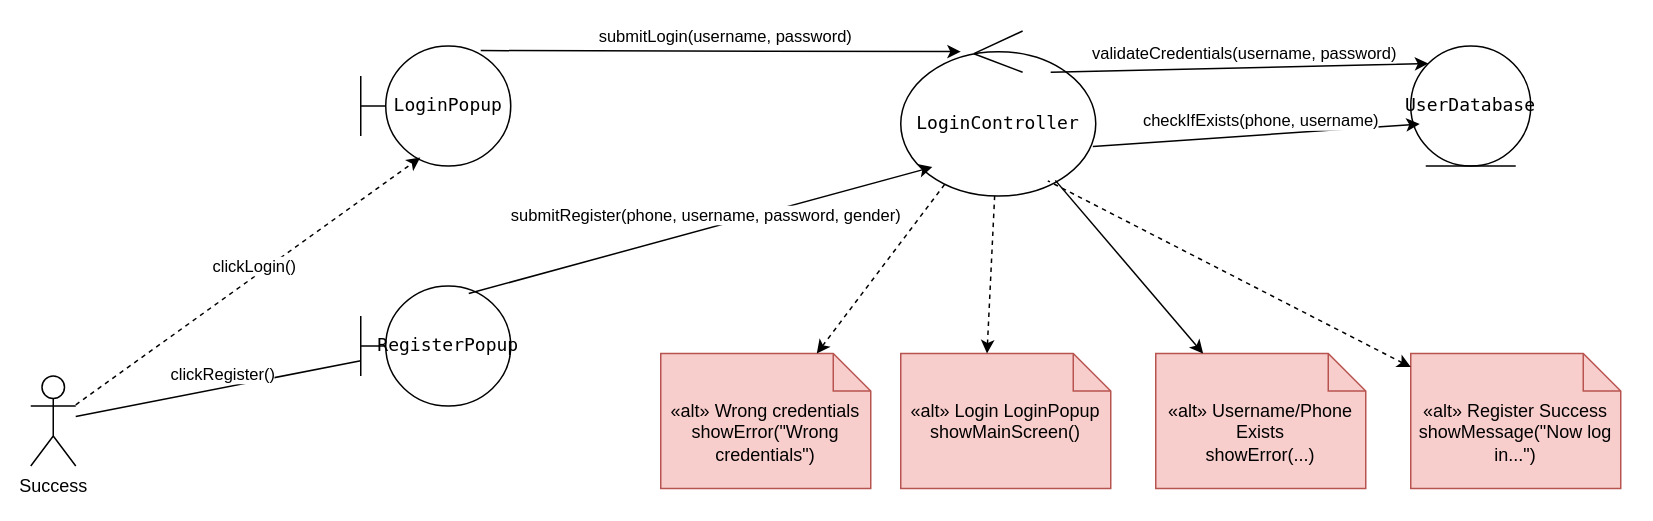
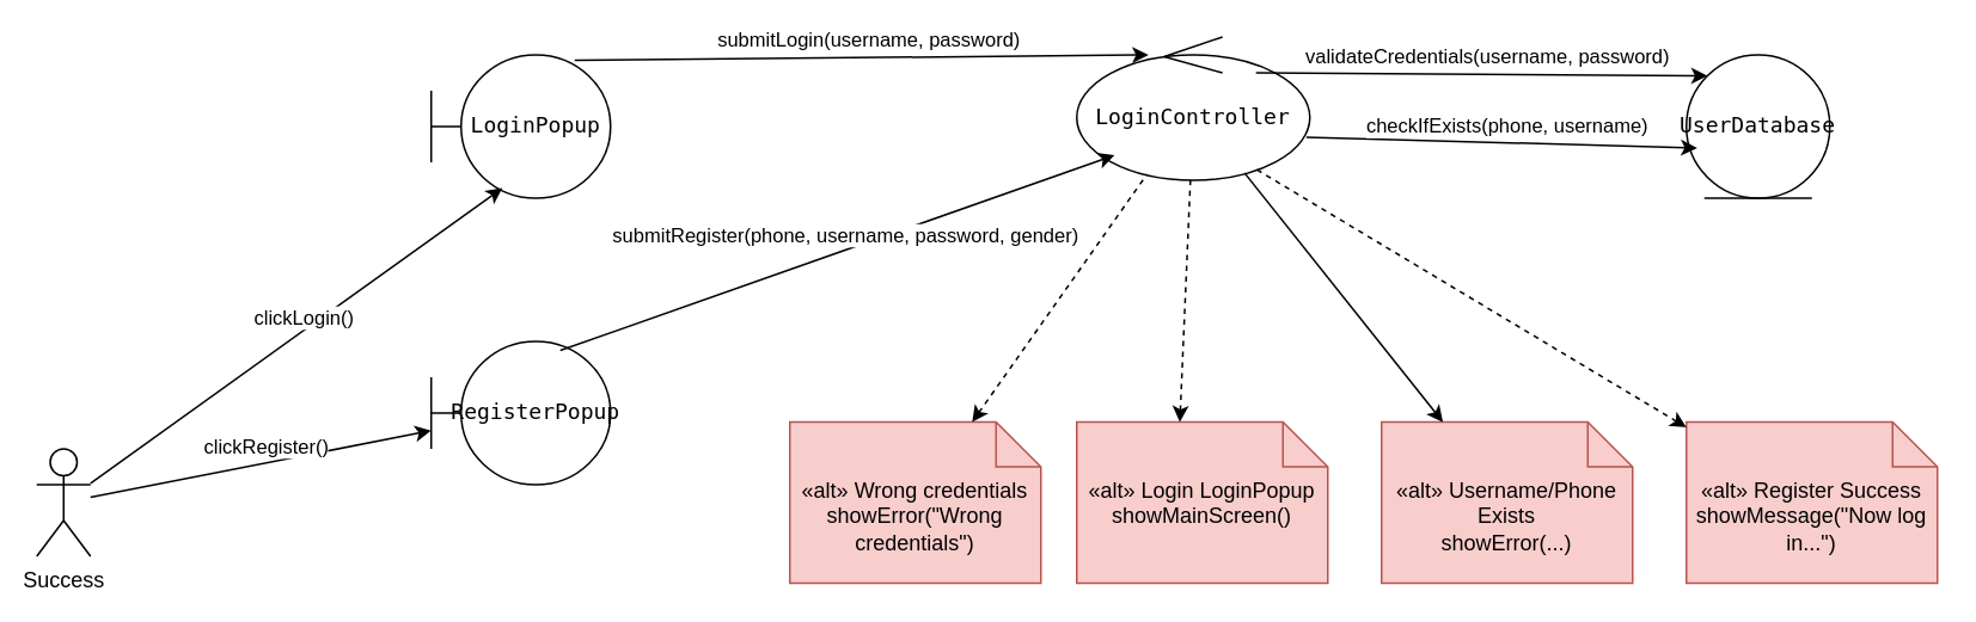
  <mxCell id="0" />
  <mxCell id="1" parent="0" />
  <mxCell id="2" value="Success" style="shape=umlActor;verticalLabelPosition=bottom;verticalAlign=top;html=1;" vertex="1" parent="1"><mxGeometry x="20" y="250" width="30" height="60" as="geometry" /></mxCell>
  <mxCell id="3" value="&lt;code data-end=&quot;431&quot; data-start=&quot;419&quot;&gt;LoginPopup&lt;/code&gt;" style="shape=umlBoundary;whiteSpace=wrap;html=1;" vertex="1" parent="1"><mxGeometry x="240" width="100" height="80" as="geometry" y="30" /></mxCell>
  <mxCell id="4" value="&lt;code data-end=&quot;510&quot; data-start=&quot;495&quot;&gt;RegisterPopup&lt;/code&gt;" style="shape=umlBoundary;whiteSpace=wrap;html=1;" vertex="1" parent="1"><mxGeometry x="240" y="190" width="100" height="80" as="geometry" /></mxCell>
- <mxCell id="5" value="&lt;code data-end=&quot;595&quot; data-start=&quot;578&quot;&gt;LoginController&lt;/code&gt;" style="ellipse;shape=umlControl;whiteSpace=wrap;html=1;" vertex="1" parent="1"><mxGeometry x="600" y="20" width="130" height="110" as="geometry" /></mxCell>
+ <mxCell id="5" value="&lt;code data-end=&quot;595&quot; data-start=&quot;578&quot;&gt;LoginController&lt;/code&gt;" style="ellipse;shape=umlControl;whiteSpace=wrap;html=1;" vertex="1" parent="1"><mxGeometry x="600" y="20" width="130" height="80" as="geometry" /></mxCell>
  <mxCell id="6" value="&lt;code data-end=&quot;690&quot; data-start=&quot;676&quot;&gt;UserDatabase&lt;/code&gt;" style="ellipse;shape=umlEntity;whiteSpace=wrap;html=1;" vertex="1" parent="1"><mxGeometry x="940" width="80" height="80" as="geometry" y="30" /></mxCell>
- <mxCell id="7" value="" style="endArrow=classic;html=1;rounded=0;entryX=0.397;entryY=0.929;entryDx=0;entryDy=0;entryPerimeter=0;dashed=1;" edge="1" parent="1" source="2" target="3"><mxGeometry width="50" height="50" relative="1" as="geometry"><mxPoint x="450" y="604" as="sourcePoint" /><mxPoint x="689" y="390" as="targetPoint" /></mxGeometry></mxCell>
+ <mxCell id="7" value="" style="endArrow=classic;html=1;rounded=0;entryX=0.397;entryY=0.929;entryDx=0;entryDy=0;entryPerimeter=0;" edge="1" parent="1" source="2" target="3"><mxGeometry width="50" height="50" relative="1" as="geometry"><mxPoint x="450" y="604" as="sourcePoint" /><mxPoint x="689" y="390" as="targetPoint" /></mxGeometry></mxCell>
  <mxCell id="8" value="clickLogin()" style="edgeLabel;html=1;align=center;verticalAlign=middle;resizable=0;points=[];" vertex="1" connectable="0" parent="7"><mxGeometry x="0.005" y="-2" relative="1" as="geometry"><mxPoint x="2" y="-12" as="offset" /></mxGeometry></mxCell>
- <mxCell id="9" value="" style="endArrow=none;html=1;rounded=0;" edge="1" parent="1" source="2" target="4"><mxGeometry width="50" height="50" relative="1" as="geometry"><mxPoint x="230" y="326" as="sourcePoint" /><mxPoint x="435" y="220" as="targetPoint" /></mxGeometry></mxCell>
+ <mxCell id="9" value="" style="endArrow=classic;html=1;rounded=0;" edge="1" parent="1" source="2" target="4"><mxGeometry width="50" height="50" relative="1" as="geometry"><mxPoint x="230" y="326" as="sourcePoint" /><mxPoint x="435" y="220" as="targetPoint" /></mxGeometry></mxCell>
  <mxCell id="10" value="clickRegister()" style="edgeLabel;html=1;align=center;verticalAlign=middle;resizable=0;points=[];" vertex="1" connectable="0" parent="9"><mxGeometry x="0.005" y="-2" relative="1" as="geometry"><mxPoint x="2" y="-12" as="offset" /></mxGeometry></mxCell>
  <mxCell id="11" value="" style="endArrow=classic;html=1;rounded=0;exitX=0.8;exitY=0.038;exitDx=0;exitDy=0;exitPerimeter=0;entryX=0.308;entryY=0.125;entryDx=0;entryDy=0;entryPerimeter=0;" edge="1" parent="1" source="3" target="5"><mxGeometry width="50" height="50" relative="1" as="geometry"><mxPoint x="440" y="270" as="sourcePoint" /><mxPoint x="640" y="316" as="targetPoint" /></mxGeometry></mxCell>
  <mxCell id="12" value="submitLogin(username, password)" style="edgeLabel;html=1;align=center;verticalAlign=middle;resizable=0;points=[];" vertex="1" connectable="0" parent="11"><mxGeometry x="0.005" y="-2" relative="1" as="geometry"><mxPoint x="2" y="-12" as="offset" /></mxGeometry></mxCell>
  <mxCell id="13" value="" style="endArrow=classic;html=1;rounded=0;exitX=0.769;exitY=0.25;exitDx=0;exitDy=0;exitPerimeter=0;entryX=0;entryY=0;entryDx=0;entryDy=0;" edge="1" parent="1" source="5" target="6"><mxGeometry width="50" height="50" relative="1" as="geometry"><mxPoint x="500" y="200" as="sourcePoint" /><mxPoint x="681" y="250" as="targetPoint" /></mxGeometry></mxCell>
  <mxCell id="14" value="validateCredentials(username, password)" style="edgeLabel;html=1;align=center;verticalAlign=middle;resizable=0;points=[];" vertex="1" connectable="0" parent="13"><mxGeometry x="0.005" y="-2" relative="1" as="geometry"><mxPoint x="2" y="-12" as="offset" /></mxGeometry></mxCell>
  <mxCell id="15" value="" style="endArrow=classic;html=1;rounded=0;entryX=0.162;entryY=0.825;entryDx=0;entryDy=0;entryPerimeter=0;exitX=0.72;exitY=0.063;exitDx=0;exitDy=0;exitPerimeter=0;" edge="1" parent="1" source="4" target="5"><mxGeometry width="50" height="50" relative="1" as="geometry"><mxPoint x="360" y="360" as="sourcePoint" /><mxPoint x="560" y="406" as="targetPoint" /></mxGeometry></mxCell>
  <mxCell id="16" value="submitRegister(phone, username, password, gender)" style="edgeLabel;html=1;align=center;verticalAlign=middle;resizable=0;points=[];" vertex="1" connectable="0" parent="15"><mxGeometry x="0.005" y="-2" relative="1" as="geometry"><mxPoint x="2" y="-12" as="offset" /></mxGeometry></mxCell>
  <mxCell id="17" value="" style="endArrow=classic;html=1;rounded=0;entryX=0.075;entryY=0.65;entryDx=0;entryDy=0;entryPerimeter=0;exitX=0.985;exitY=0.7;exitDx=0;exitDy=0;exitPerimeter=0;" edge="1" parent="1" source="5" target="6"><mxGeometry width="50" height="50" relative="1" as="geometry"><mxPoint x="410" y="380" as="sourcePoint" /><mxPoint x="662" y="310" as="targetPoint" /></mxGeometry></mxCell>
  <mxCell id="18" value="checkIfExists(phone, username)" style="edgeLabel;html=1;align=center;verticalAlign=middle;resizable=0;points=[];" vertex="1" connectable="0" parent="17"><mxGeometry x="0.005" y="-2" relative="1" as="geometry"><mxPoint x="2" y="-12" as="offset" /></mxGeometry></mxCell>
  <mxCell id="19" value="&lt;div&gt;«alt» Login LoginPopup&lt;/div&gt;&lt;div&gt;showMainScreen()&lt;/div&gt;" style="shape=note2;boundedLbl=1;whiteSpace=wrap;html=1;size=25;verticalAlign=top;align=center;fillColor=#f8cecc;strokeColor=#b85450;" vertex="1" parent="1"><mxGeometry x="600" y="235" width="140" height="90" as="geometry" /></mxCell>
  <mxCell id="20" value="&lt;div&gt;«alt» Wrong credentials&lt;/div&gt;&lt;div&gt;showError(&quot;Wrong credentials&quot;)&lt;/div&gt;" style="shape=note2;boundedLbl=1;whiteSpace=wrap;html=1;size=25;verticalAlign=top;align=center;fillColor=#f8cecc;strokeColor=#b85450;" vertex="1" parent="1"><mxGeometry x="440" y="235" width="140" height="90" as="geometry" /></mxCell>
  <mxCell id="21" value="" style="endArrow=none;dashed=1;html=1;rounded=0;strokeColor=default;startArrow=classic;startFill=1;" edge="1" parent="1" source="20" target="5"><mxGeometry width="50" height="50" relative="1" as="geometry"><mxPoint x="600" y="588.98" as="sourcePoint" /><mxPoint x="816.98" y="470" as="targetPoint" /></mxGeometry></mxCell>
  <mxCell id="22" value="" style="endArrow=none;dashed=1;html=1;rounded=0;strokeColor=default;startArrow=classic;startFill=1;exitX=0;exitY=0;exitDx=57.5;exitDy=0;exitPerimeter=0;" edge="1" parent="1" source="19" target="5"><mxGeometry width="50" height="50" relative="1" as="geometry"><mxPoint x="713" y="315" as="sourcePoint" /><mxPoint x="710" y="180" as="targetPoint" /></mxGeometry></mxCell>
  <mxCell id="23" value="&lt;div&gt;«alt» Username/Phone Exists&lt;/div&gt;&lt;div&gt;showError(...)&lt;/div&gt;" style="shape=note2;boundedLbl=1;whiteSpace=wrap;html=1;size=25;verticalAlign=top;align=center;fillColor=#f8cecc;strokeColor=#b85450;" vertex="1" parent="1"><mxGeometry x="770" y="235" width="140" height="90" as="geometry" /></mxCell>
  <mxCell id="24" value="" style="endArrow=none;dashed=0;html=1;rounded=0;strokeColor=default;startArrow=classic;startFill=1;" edge="1" parent="1" source="23" target="5"><mxGeometry width="50" height="50" relative="1" as="geometry"><mxPoint x="820" y="316" as="sourcePoint" /><mxPoint x="780" y="180" as="targetPoint" /></mxGeometry></mxCell>
  <mxCell id="25" value="&lt;div&gt;«alt» Register Success&lt;/div&gt;&lt;div&gt;showMessage(&quot;Now log in...&quot;)&lt;/div&gt;" style="shape=note2;boundedLbl=1;whiteSpace=wrap;html=1;size=25;verticalAlign=top;align=center;fillColor=#f8cecc;strokeColor=#b85450;" vertex="1" parent="1"><mxGeometry x="940" y="235" width="140" height="90" as="geometry" /></mxCell>
  <mxCell id="26" value="" style="endArrow=none;dashed=1;html=1;rounded=0;strokeColor=default;startArrow=classic;startFill=1;entryX=0.754;entryY=0.908;entryDx=0;entryDy=0;entryPerimeter=0;" edge="1" parent="1" source="25" target="5"><mxGeometry width="50" height="50" relative="1" as="geometry"><mxPoint x="860" y="309" as="sourcePoint" /><mxPoint x="750" y="170" as="targetPoint" /></mxGeometry></mxCell>
